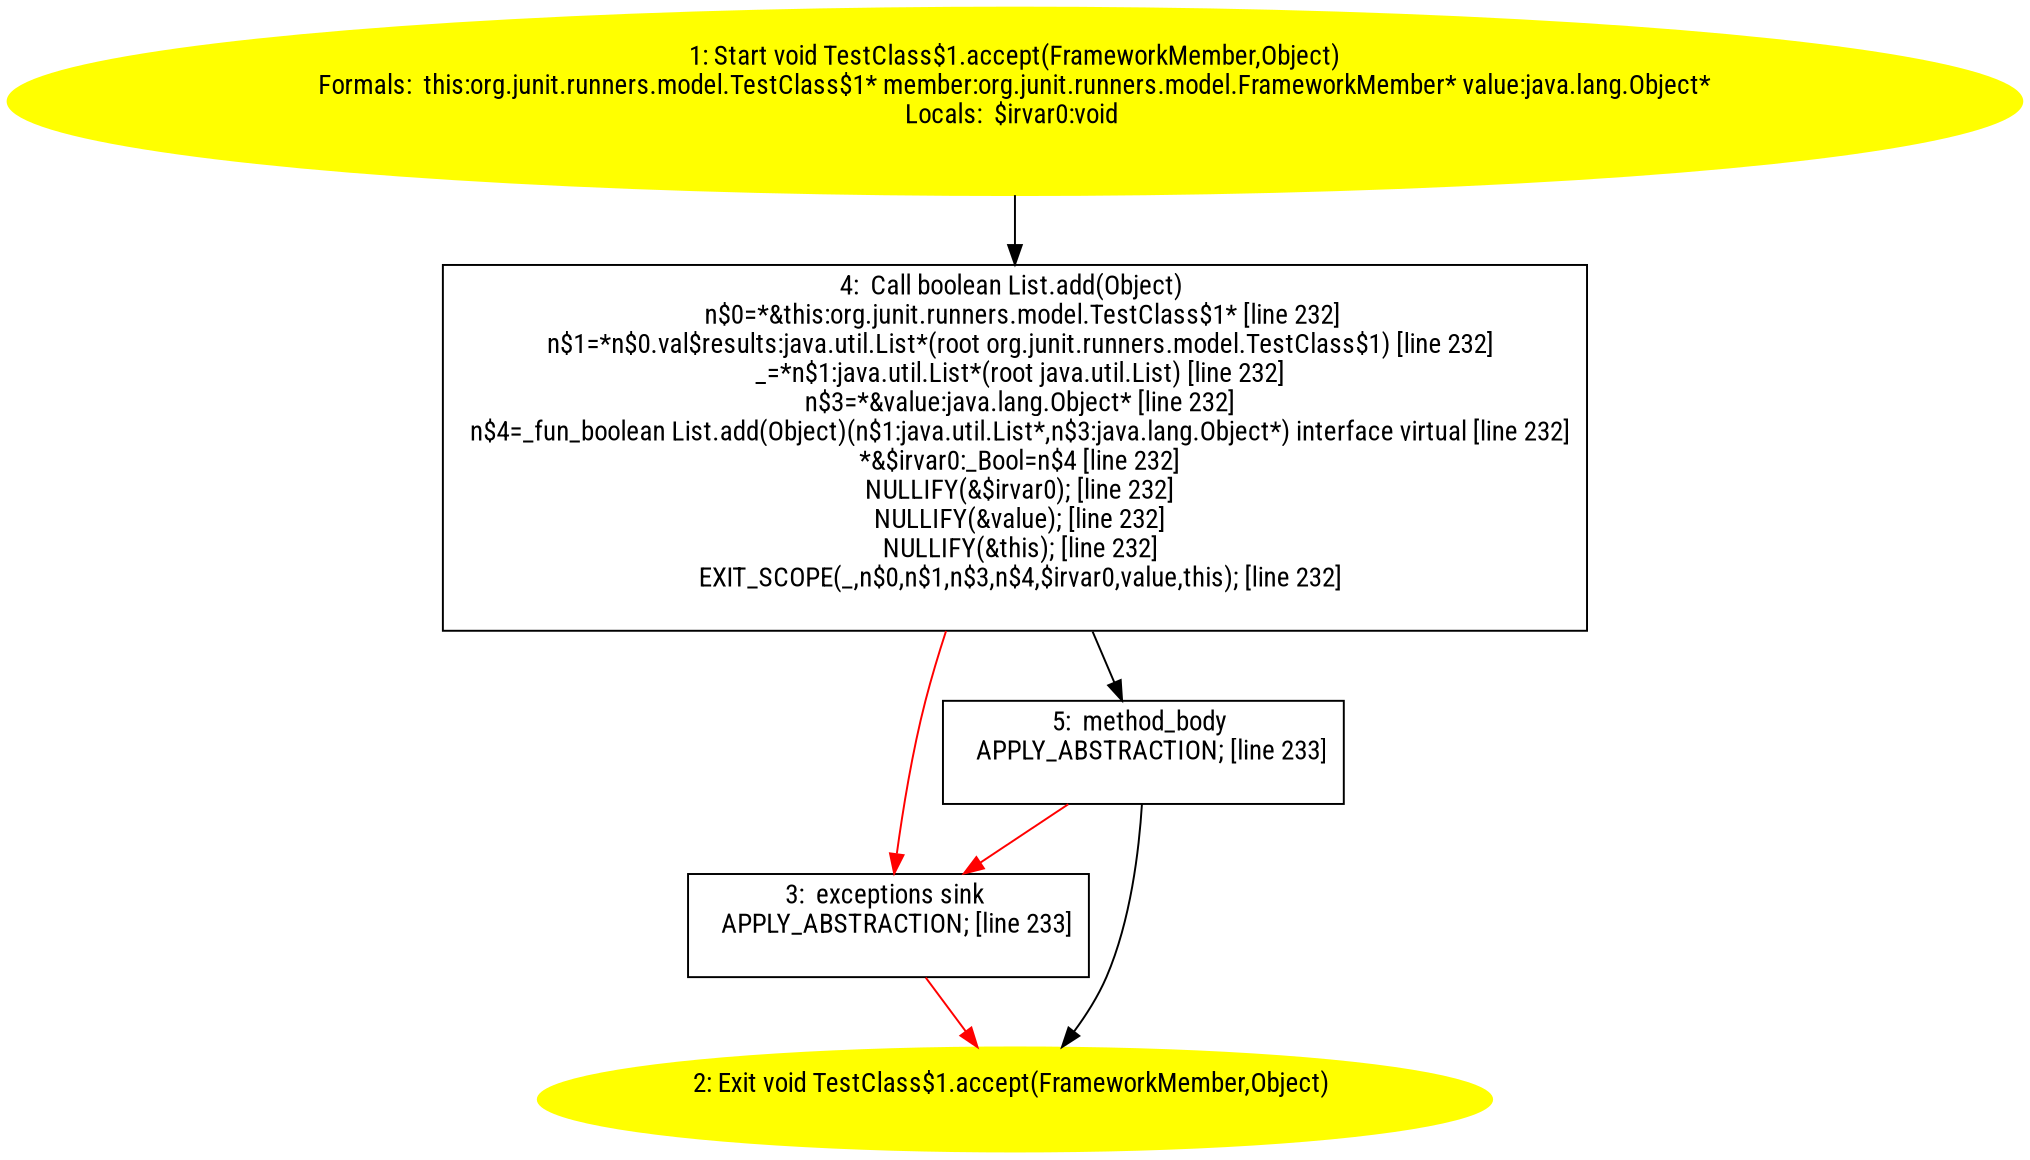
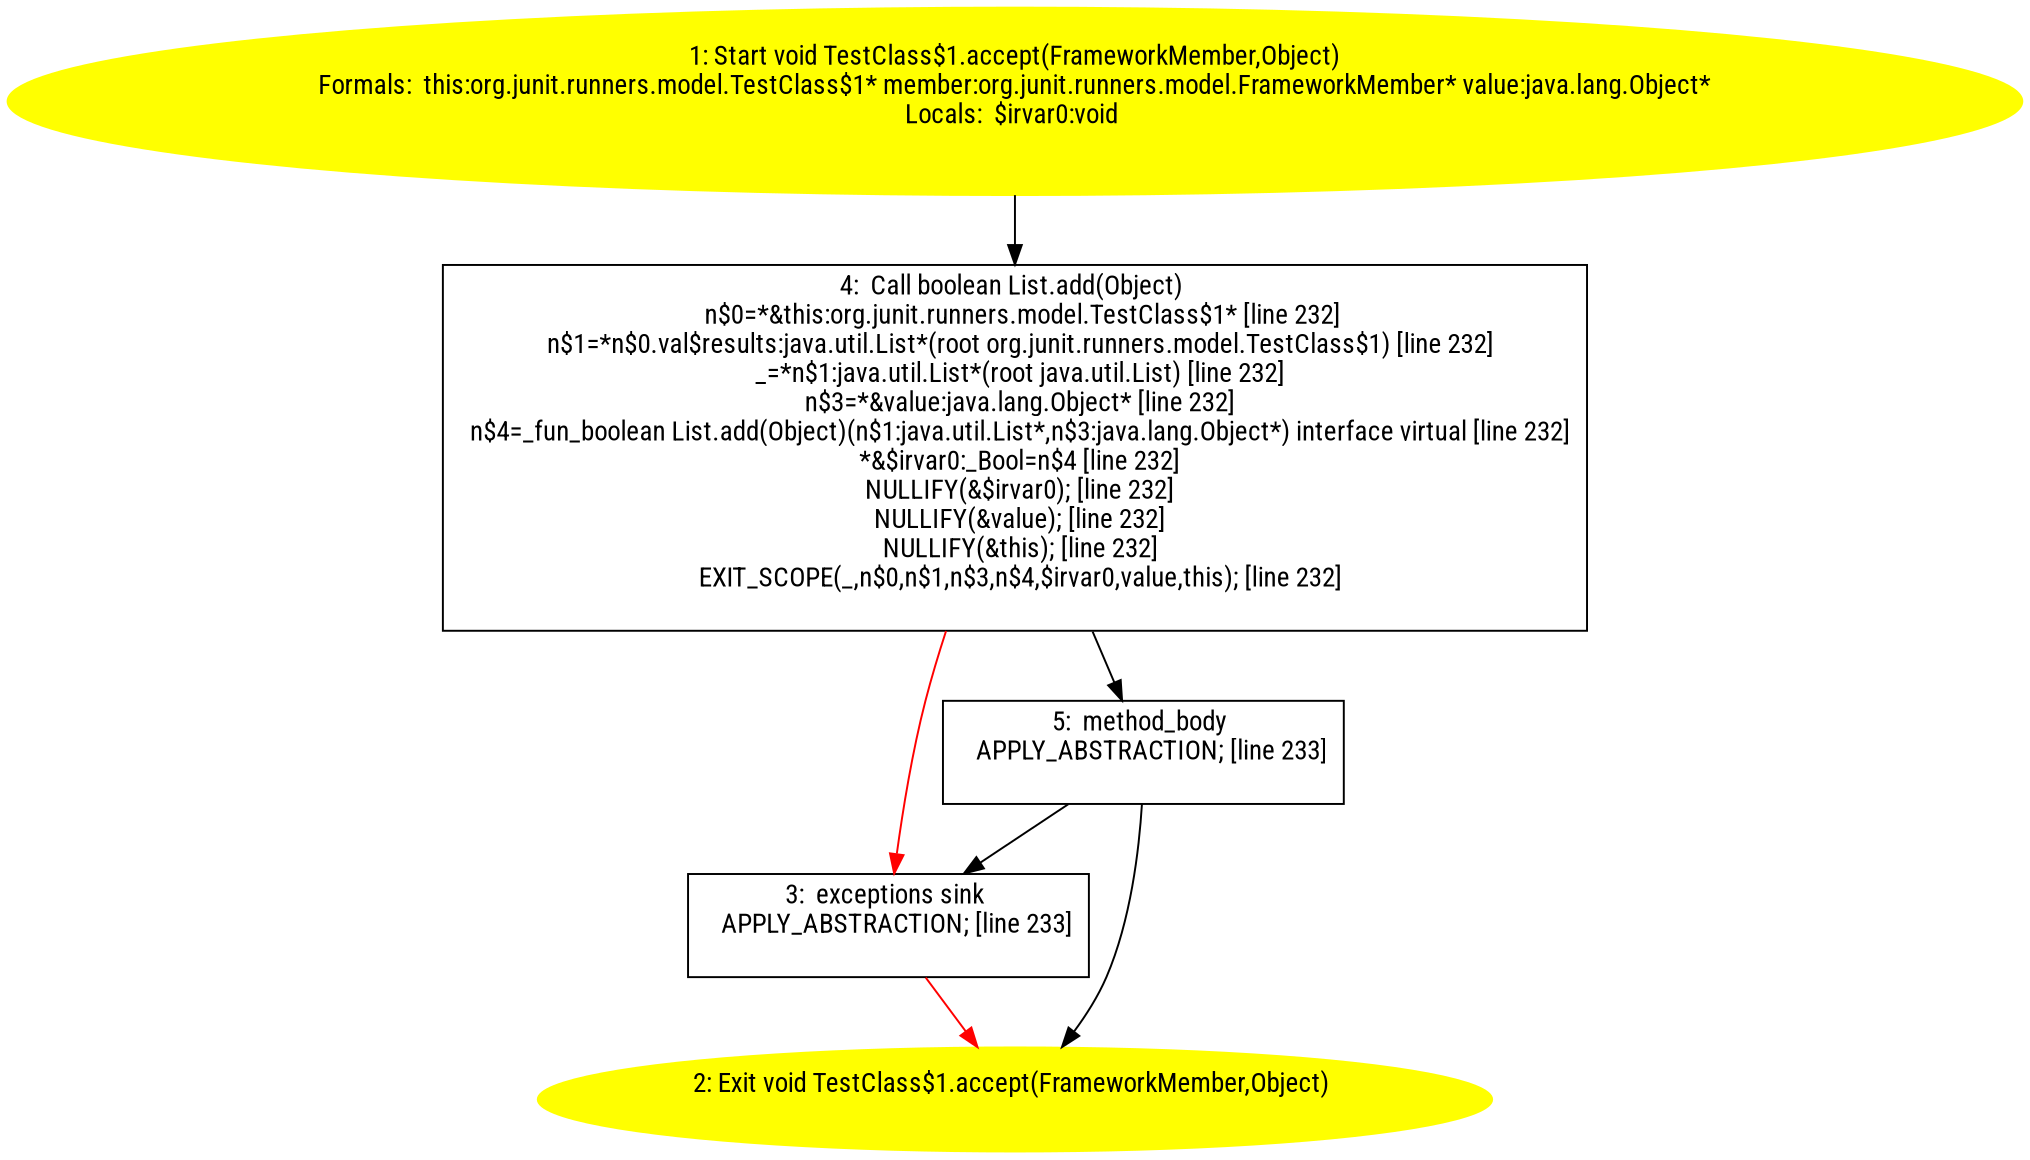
  digraph {
    fontname="Roboto Condensed"
    node [fontname="Roboto Condensed" shape=box]
    edge [fontname="Roboto Condensed"]
    n1 [color=yellow label="1: Start void TestClass$1.accept(FrameworkMember,Object)\nFormals:  this:org.junit.runners.model.TestClass$1* member:org.junit.runners.model.FrameworkMember* value:java.lang.Object*\nLocals:  $irvar0:void \n  " style=filled shape=""]
    n2 [label="4:  Call boolean List.add(Object) \n   n$0=*&this:org.junit.runners.model.TestClass$1* [line 232]\n  n$1=*n$0.val$results:java.util.List*(root org.junit.runners.model.TestClass$1) [line 232]\n  _=*n$1:java.util.List*(root java.util.List) [line 232]\n  n$3=*&value:java.lang.Object* [line 232]\n  n$4=_fun_boolean List.add(Object)(n$1:java.util.List*,n$3:java.lang.Object*) interface virtual [line 232]\n  *&$irvar0:_Bool=n$4 [line 232]\n  NULLIFY(&$irvar0); [line 232]\n  NULLIFY(&value); [line 232]\n  NULLIFY(&this); [line 232]\n  EXIT_SCOPE(_,n$0,n$1,n$3,n$4,$irvar0,value,this); [line 232]\n "]
    n3 [label="3:  exceptions sink \n   APPLY_ABSTRACTION; [line 233]\n "]
    n4 [label="5:  method_body \n   APPLY_ABSTRACTION; [line 233]\n "]
    n5 [color=yellow label="2: Exit void TestClass$1.accept(FrameworkMember,Object) \n  " style=filled shape=""]
    n1 -> n2
    n2 -> n3 [color=red]
    n2 -> n4
    n3 -> n5 [color=red]
-   n4 -> n3 [color=red]
+   n4 -> n3 [color=black]
    n4 -> n5
  }
